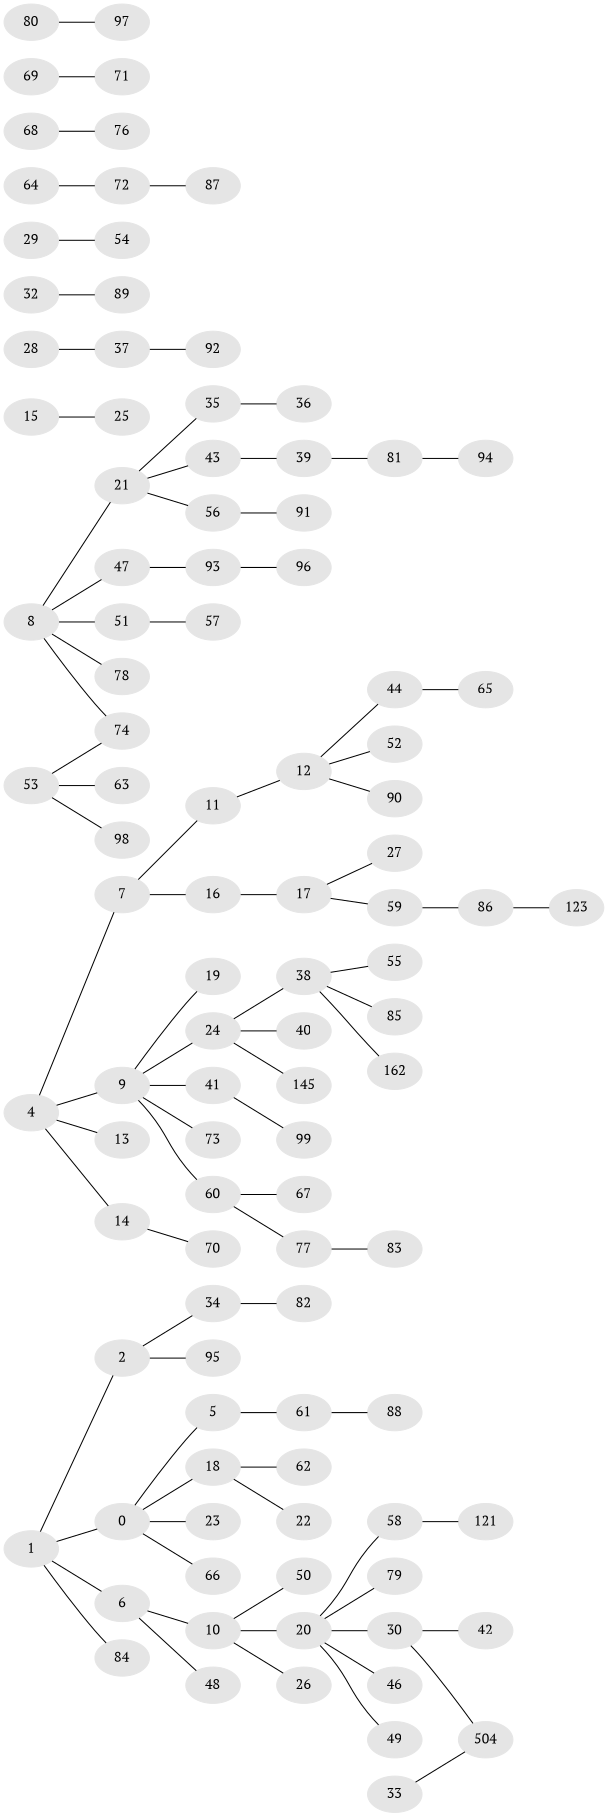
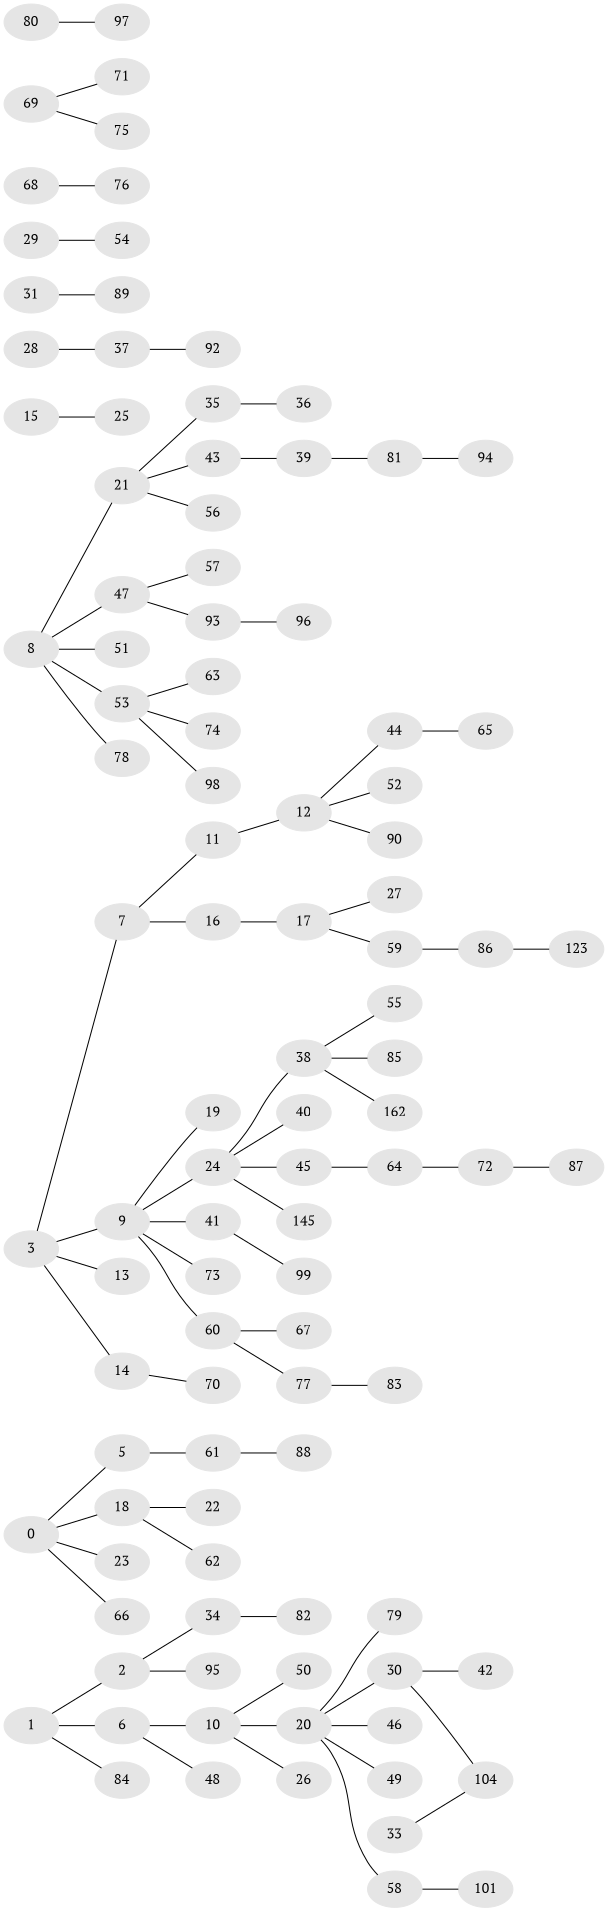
  graph {
    fontname="PT Serif"
    rankdir=LR
    node [color=gray90 fontname="PT Serif" style=filled]
    edge [fontname="PT Serif"]
    1
    2
    n3 [label=0]
    6
    84
    34
    95
    5
    18
    23
    66
    10
    48
-   3 [label=4]
+   3
    7
    9
    13
    14
    82
    11
    16
    19
    24
    41
    73
    60
    70
    61
    22
    62
    8
    21
    47
    51
    53
    78
    88
    20
    26
    50
    12
    15
    25
    17
    35
    43
    56
    57
    93
    63
    74
    98
    38
    40
+   45
    n56 [label=145]
    99
    30
    46
    49
    58
    79
    44
    52
    90
    28
    37
    65
-   32
+   32 [label=31]
    89
    27
    59
    86
    29
    54
    42
-   104 [label=504]
-   101 [label=121]
+   104
+   101
    36
    39
    81
-   91
    55
    85
    n85 [label=162]
    64
    67
    77
    92
    33
    68
    76
    94
    72
    96
    n96 [label=123]
    83
    87
    69
    71
+   75
    80
    97
    1 -- 2
-   1 -- n3
    1 -- 6
    1 -- 84
    2 -- 34
    2 -- 95
    n3 -- 5
    n3 -- 18
    n3 -- 23
    n3 -- 66
    6 -- 10
    6 -- 48
    34 -- 82
    5 -- 61
    18 -- 22
    18 -- 62
    10 -- 20
    10 -- 26
    10 -- 50
    3 -- 7
    3 -- 9
    3 -- 13
    3 -- 14
    7 -- 11
    7 -- 16
    9 -- 19
    9 -- 24
    9 -- 41
    9 -- 73
    9 -- 60
    14 -- 70
    11 -- 12
    16 -- 17
    24 -- 38
    24 -- 40
+   24 -- 45
    24 -- n56
    41 -- 99
    60 -- 67
    60 -- 77
    61 -- 88
    8 -- 21
    8 -- 47
    8 -- 51
-   8 -- 74
+   8 -- 53
    8 -- 78
    21 -- 35
    21 -- 43
    21 -- 56
-   51 -- 57
+   47 -- 57
    47 -- 93
    53 -- 63
    53 -- 74
    53 -- 98
    20 -- 30
    20 -- 46
    20 -- 49
    20 -- 58
    20 -- 79
    12 -- 44
    12 -- 52
    12 -- 90
    15 -- 25
    17 -- 27
    17 -- 59
    35 -- 36
    43 -- 39
-   56 -- 91
    93 -- 96
    38 -- 55
    38 -- 85
    38 -- n85
+   45 -- 64
    30 -- 42
    30 -- 104
    58 -- 101
    44 -- 65
    28 -- 37
    37 -- 92
    32 -- 89
    59 -- 86
    86 -- n96
    29 -- 54
    39 -- 81
    81 -- 94
    64 -- 72
    77 -- 83
    33 -- 104
    68 -- 76
    72 -- 87
    69 -- 71
+   69 -- 75
    80 -- 97
  }
